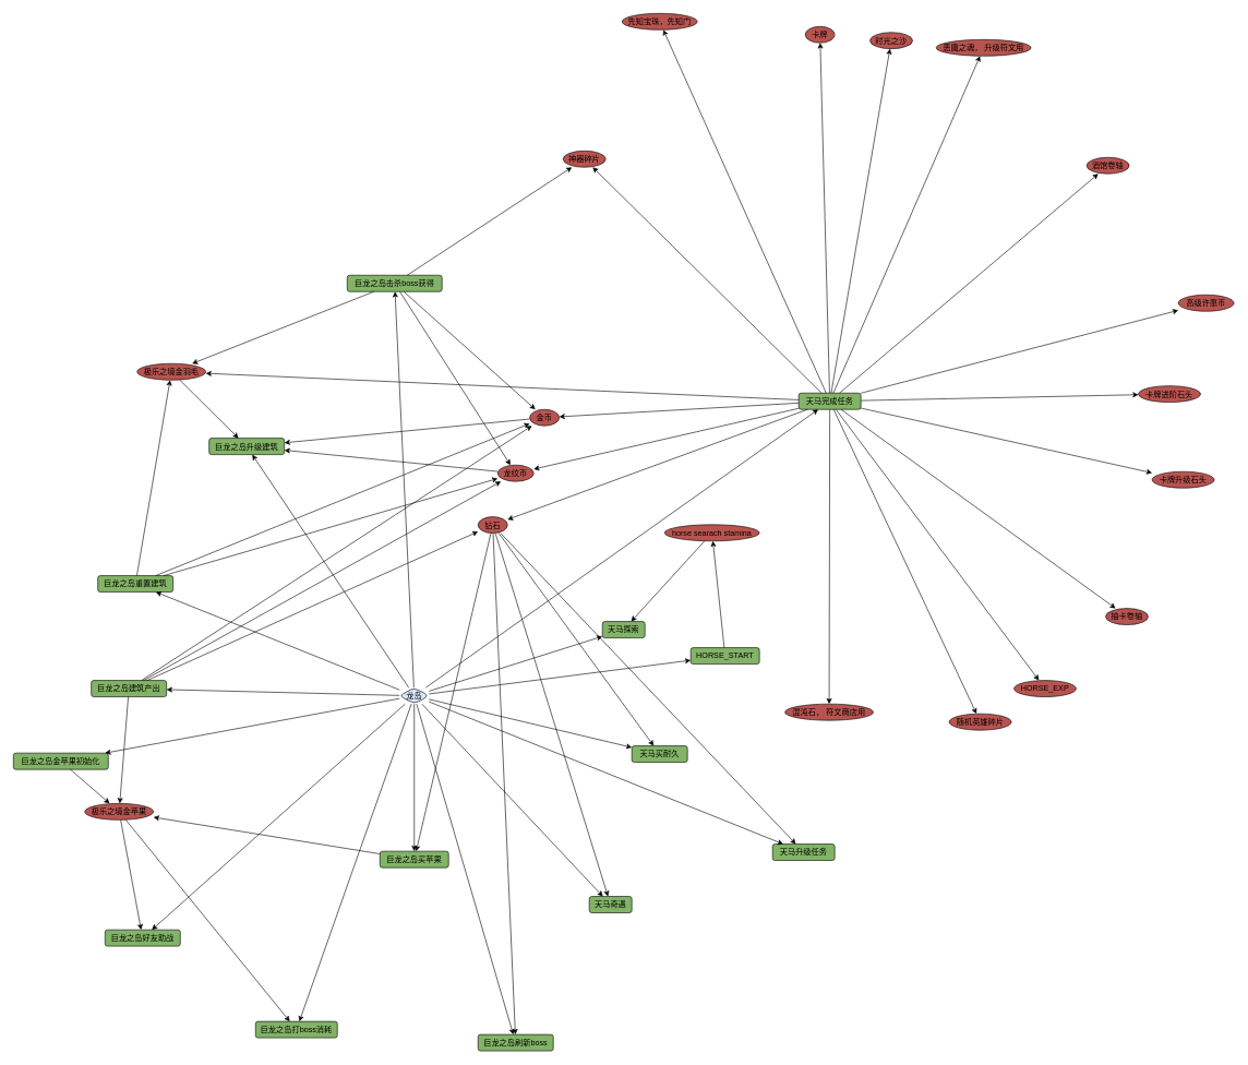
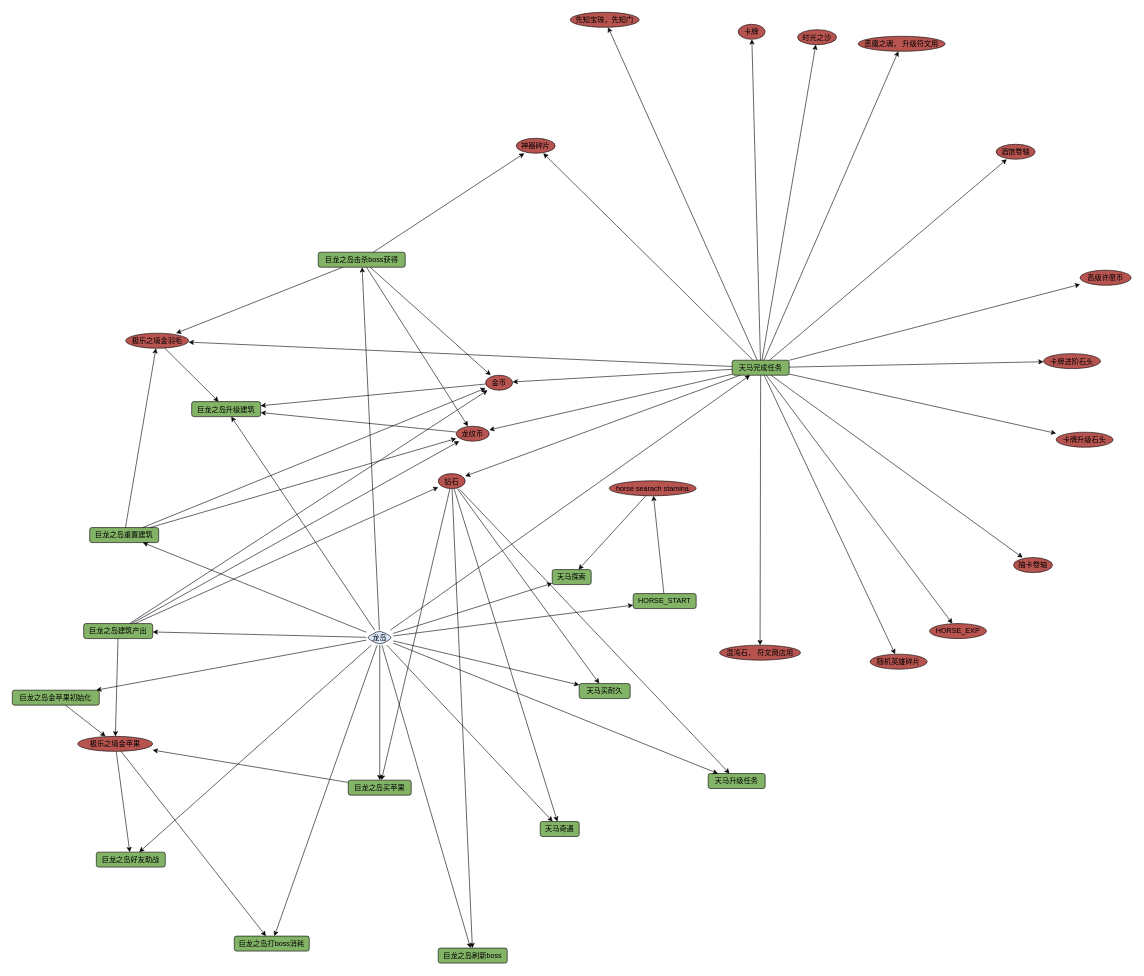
  <mxCell id="0" />
  <mxCell id="1" parent="0" />
- <mxCell id="2" value="极乐之境金苹果" style="whiteSpace=wrap;html=1;rounded=1;fillColor=#b85450;strokeColor=#000000;shape=ellipse;" vertex="1" parent="1"><mxGeometry x="129" y="1227" width="105" height="25" as="geometry" /></mxCell>
+ <mxCell id="2" value="极乐之境金苹果" style="whiteSpace=wrap;html=1;rounded=1;fillColor=#b85450;strokeColor=#000000;shape=ellipse;" vertex="1" parent="1"><mxGeometry x="129" y="1227" width="125" height="25" as="geometry" /></mxCell>
  <mxCell id="3" value="巨龙之岛买苹果" style="whiteSpace=wrap;html=1;rounded=1;fillColor=#82b366;strokeColor=#000000;shape=rectangle;" vertex="1" parent="1"><mxGeometry x="580" y="1300" width="105" height="25" as="geometry" /></mxCell>
  <mxCell id="4" value="极乐之境金羽毛" style="whiteSpace=wrap;html=1;rounded=1;fillColor=#b85450;strokeColor=#000000;shape=ellipse;" vertex="1" parent="1"><mxGeometry x="209" y="555" width="105" height="25" as="geometry" /></mxCell>
  <mxCell id="5" value="巨龙之岛建筑产出" style="whiteSpace=wrap;html=1;rounded=1;fillColor=#82b366;strokeColor=#000000;shape=rectangle;" vertex="1" parent="1"><mxGeometry x="139" y="1039" width="115" height="25" as="geometry" /></mxCell>
  <mxCell id="6" value="卡牌进阶石头" style="whiteSpace=wrap;html=1;rounded=1;fillColor=#b85450;strokeColor=#000000;shape=ellipse;" vertex="1" parent="1"><mxGeometry x="1739" y="589" width="95" height="25" as="geometry" /></mxCell>
  <mxCell id="7" value="龙岛" style="whiteSpace=wrap;html=1;rounded=1;fillColor=#dae8fc;strokeColor=#000000;shape=rhombus;" vertex="1" parent="1"><mxGeometry x="610" y="1050" width="45" height="25" as="geometry" /></mxCell>
  <mxCell id="8" value="天马升级任务" style="whiteSpace=wrap;html=1;rounded=1;fillColor=#82b366;strokeColor=#000000;shape=rectangle;" vertex="1" parent="1"><mxGeometry x="1180" y="1289" width="95" height="25" as="geometry" /></mxCell>
  <mxCell id="9" value="神器碎片" style="whiteSpace=wrap;html=1;rounded=1;fillColor=#b85450;strokeColor=#000000;shape=ellipse;" vertex="1" parent="1"><mxGeometry x="860" y="230" width="65" height="25" as="geometry" /></mxCell>
  <mxCell id="10" value="天马探索" style="whiteSpace=wrap;html=1;rounded=1;fillColor=#82b366;strokeColor=#000000;shape=rectangle;" vertex="1" parent="1"><mxGeometry x="920" y="949" width="65" height="25" as="geometry" /></mxCell>
  <mxCell id="11" value="混沌石， 符文商店用" style="whiteSpace=wrap;html=1;rounded=1;fillColor=#b85450;strokeColor=#000000;shape=ellipse;" vertex="1" parent="1"><mxGeometry x="1199" y="1075" width="135" height="25" as="geometry" /></mxCell>
  <mxCell id="12" value="巨龙之岛升级建筑" style="whiteSpace=wrap;html=1;rounded=1;fillColor=#82b366;strokeColor=#000000;shape=rectangle;" vertex="1" parent="1"><mxGeometry x="319" y="669" width="115" height="25" as="geometry" /></mxCell>
  <mxCell id="13" value="巨龙之岛金苹果初始化" style="whiteSpace=wrap;html=1;rounded=1;fillColor=#82b366;strokeColor=#000000;shape=rectangle;" vertex="1" parent="1"><mxGeometry x="20" y="1150" width="145" height="25" as="geometry" /></mxCell>
  <mxCell id="14" value="巨龙之岛击杀boss获得" style="whiteSpace=wrap;html=1;rounded=1;fillColor=#82b366;strokeColor=#000000;shape=rectangle;" vertex="1" parent="1"><mxGeometry x="530" y="420" width="145" height="25" as="geometry" /></mxCell>
  <mxCell id="15" value="horse searach stamina" style="whiteSpace=wrap;html=1;rounded=1;fillColor=#b85450;strokeColor=#000000;shape=ellipse;" vertex="1" parent="1"><mxGeometry x="1015" y="801" width="145" height="25" as="geometry" /></mxCell>
  <mxCell id="16" value="随机英雄碎片" style="whiteSpace=wrap;html=1;rounded=1;fillColor=#b85450;strokeColor=#000000;shape=ellipse;" vertex="1" parent="1"><mxGeometry x="1450" y="1090" width="95" height="25" as="geometry" /></mxCell>
  <mxCell id="17" value="高级许愿币" style="whiteSpace=wrap;html=1;rounded=1;fillColor=#b85450;strokeColor=#000000;shape=ellipse;" vertex="1" parent="1"><mxGeometry x="1800" y="450" width="85" height="25" as="geometry" /></mxCell>
  <mxCell id="18" value="天马买耐久" style="whiteSpace=wrap;html=1;rounded=1;fillColor=#82b366;strokeColor=#000000;shape=rectangle;" vertex="1" parent="1"><mxGeometry x="965" y="1139" width="85" height="25" as="geometry" /></mxCell>
  <mxCell id="19" value="酒馆卷轴" style="whiteSpace=wrap;html=1;rounded=1;fillColor=#b85450;strokeColor=#000000;shape=ellipse;" vertex="1" parent="1"><mxGeometry x="1660" y="240" width="65" height="25" as="geometry" /></mxCell>
  <mxCell id="20" value="巨龙之岛刷新boss" style="whiteSpace=wrap;html=1;rounded=1;fillColor=#82b366;strokeColor=#000000;shape=rectangle;" vertex="1" parent="1"><mxGeometry x="730" y="1580" width="115" height="25" as="geometry" /></mxCell>
  <mxCell id="21" value="卡牌升级石头" style="whiteSpace=wrap;html=1;rounded=1;fillColor=#b85450;strokeColor=#000000;shape=ellipse;" vertex="1" parent="1"><mxGeometry x="1760" y="720" width="95" height="25" as="geometry" /></mxCell>
  <mxCell id="22" value="龙纹币" style="whiteSpace=wrap;html=1;rounded=1;fillColor=#b85450;strokeColor=#000000;shape=ellipse;" vertex="1" parent="1"><mxGeometry x="760" y="710" width="55" height="25" as="geometry" /></mxCell>
  <mxCell id="23" value="巨龙之岛好友助战" style="whiteSpace=wrap;html=1;rounded=1;fillColor=#82b366;strokeColor=#000000;shape=rectangle;" vertex="1" parent="1"><mxGeometry x="160" y="1420" width="115" height="25" as="geometry" /></mxCell>
  <mxCell id="24" value="巨龙之岛打boss消耗" style="whiteSpace=wrap;html=1;rounded=1;fillColor=#82b366;strokeColor=#000000;shape=rectangle;" vertex="1" parent="1"><mxGeometry x="390" y="1560" width="125" height="25" as="geometry" /></mxCell>
  <mxCell id="25" value="先知宝珠，先知门" style="whiteSpace=wrap;html=1;rounded=1;fillColor=#b85450;strokeColor=#000000;shape=ellipse;" vertex="1" parent="1"><mxGeometry x="950" y="20" width="115" height="25" as="geometry" /></mxCell>
  <mxCell id="26" value="天马完成任务" style="whiteSpace=wrap;html=1;rounded=1;fillColor=#82b366;strokeColor=#000000;shape=rectangle;" vertex="1" parent="1"><mxGeometry x="1220" y="600" width="95" height="25" as="geometry" /></mxCell>
  <mxCell id="27" value="抽卡卷轴" style="whiteSpace=wrap;html=1;rounded=1;fillColor=#b85450;strokeColor=#000000;shape=ellipse;" vertex="1" parent="1"><mxGeometry x="1689" y="929" width="65" height="25" as="geometry" /></mxCell>
  <mxCell id="28" value="HORSE_EXP" style="whiteSpace=wrap;html=1;rounded=1;fillColor=#b85450;strokeColor=#000000;shape=ellipse;" vertex="1" parent="1"><mxGeometry x="1549" y="1039" width="95" height="25" as="geometry" /></mxCell>
  <mxCell id="29" value="金币" style="whiteSpace=wrap;html=1;rounded=1;fillColor=#b85450;strokeColor=#000000;shape=ellipse;" vertex="1" parent="1"><mxGeometry x="809" y="625" width="45" height="25" as="geometry" /></mxCell>
  <mxCell id="30" value="HORSE_START" style="whiteSpace=wrap;html=1;rounded=1;fillColor=#82b366;strokeColor=#000000;shape=rectangle;" vertex="1" parent="1"><mxGeometry x="1055" y="989" width="105" height="25" as="geometry" /></mxCell>
  <mxCell id="31" value="卡牌" style="whiteSpace=wrap;html=1;rounded=1;fillColor=#b85450;strokeColor=#000000;shape=ellipse;" vertex="1" parent="1"><mxGeometry x="1230" y="40" width="45" height="25" as="geometry" /></mxCell>
  <mxCell id="32" value="恶魔之魂， 升级符文用" style="whiteSpace=wrap;html=1;rounded=1;fillColor=#b85450;strokeColor=#000000;shape=ellipse;" vertex="1" parent="1"><mxGeometry x="1430" y="60" width="145" height="25" as="geometry" /></mxCell>
  <mxCell id="33" value="钻石" style="whiteSpace=wrap;html=1;rounded=1;fillColor=#b85450;strokeColor=#000000;shape=ellipse;" vertex="1" parent="1"><mxGeometry x="730" y="789" width="45" height="25" as="geometry" /></mxCell>
  <mxCell id="34" value="巨龙之岛重置建筑" style="whiteSpace=wrap;html=1;rounded=1;fillColor=#82b366;strokeColor=#000000;shape=rectangle;" vertex="1" parent="1"><mxGeometry x="149" y="879" width="115" height="25" as="geometry" /></mxCell>
  <mxCell id="35" value="时光之沙" style="whiteSpace=wrap;html=1;rounded=1;fillColor=#b85450;strokeColor=#000000;shape=ellipse;" vertex="1" parent="1"><mxGeometry x="1329" y="49" width="65" height="25" as="geometry" /></mxCell>
  <mxCell id="36" value="天马奇遇" style="whiteSpace=wrap;html=1;rounded=1;fillColor=#82b366;strokeColor=#000000;shape=rectangle;" vertex="1" parent="1"><mxGeometry x="900" y="1369" width="65" height="25" as="geometry" /></mxCell>
  <mxCell id="37" value="" style="curved=1;fontSize=11;noEdgeStyle=1;" edge="1" parent="1" source="2" target="24"><mxGeometry relative="1" as="geometry"><Array as="points" /></mxGeometry></mxCell>
  <mxCell id="38" value="" style="curved=1;fontSize=11;noEdgeStyle=1;" edge="1" parent="1" source="2" target="23"><mxGeometry relative="1" as="geometry"><Array as="points" /></mxGeometry></mxCell>
  <mxCell id="39" value="" style="curved=1;fontSize=11;noEdgeStyle=1;" edge="1" parent="1" source="3" target="2"><mxGeometry relative="1" as="geometry"><Array as="points" /></mxGeometry></mxCell>
  <mxCell id="40" value="" style="curved=1;fontSize=11;noEdgeStyle=1;" edge="1" parent="1" source="4" target="12"><mxGeometry relative="1" as="geometry"><Array as="points" /></mxGeometry></mxCell>
  <mxCell id="41" value="" style="fontSize=11;noEdgeStyle=1;" edge="1" parent="1" source="5" target="29"><mxGeometry relative="1" as="geometry" /></mxCell>
  <mxCell id="42" value="" style="curved=1;fontSize=11;noEdgeStyle=1;" edge="1" parent="1" source="5" target="33"><mxGeometry relative="1" as="geometry"><Array as="points" /></mxGeometry></mxCell>
  <mxCell id="43" value="" style="fontSize=11;rounded=1;edgeStyle=orthogonalEdgeStyle;noEdgeStyle=1;" edge="1" parent="1" source="5" target="2"><mxGeometry relative="1" as="geometry" /></mxCell>
  <mxCell id="44" value="" style="curved=1;fontSize=11;noEdgeStyle=1;" edge="1" parent="1" source="5" target="22"><mxGeometry relative="1" as="geometry"><Array as="points" /></mxGeometry></mxCell>
  <mxCell id="45" value="" style="curved=1;fontSize=11;noEdgeStyle=1;" edge="1" parent="1" source="7" target="30"><mxGeometry relative="1" as="geometry"><Array as="points" /></mxGeometry></mxCell>
  <mxCell id="46" value="" style="fontSize=11;rounded=1;edgeStyle=orthogonalEdgeStyle;noEdgeStyle=1;" edge="1" parent="1" source="7" target="8"><mxGeometry relative="1" as="geometry" /></mxCell>
  <mxCell id="47" value="" style="curved=1;fontSize=11;noEdgeStyle=1;" edge="1" parent="1" source="7" target="23"><mxGeometry relative="1" as="geometry"><Array as="points" /></mxGeometry></mxCell>
  <mxCell id="48" value="" style="fontSize=11;rounded=1;edgeStyle=orthogonalEdgeStyle;noEdgeStyle=1;" edge="1" parent="1" source="7" target="10"><mxGeometry relative="1" as="geometry" /></mxCell>
  <mxCell id="49" value="" style="fontSize=11;rounded=1;edgeStyle=orthogonalEdgeStyle;noEdgeStyle=1;" edge="1" parent="1" source="7" target="24"><mxGeometry relative="1" as="geometry" /></mxCell>
  <mxCell id="50" value="" style="fontSize=11;rounded=1;edgeStyle=orthogonalEdgeStyle;noEdgeStyle=1;" edge="1" parent="1" source="7" target="3"><mxGeometry relative="1" as="geometry" /></mxCell>
  <mxCell id="51" value="" style="fontSize=11;rounded=1;edgeStyle=orthogonalEdgeStyle;noEdgeStyle=1;" edge="1" parent="1" source="7" target="13"><mxGeometry relative="1" as="geometry" /></mxCell>
  <mxCell id="52" value="" style="fontSize=11;rounded=1;edgeStyle=orthogonalEdgeStyle;noEdgeStyle=1;" edge="1" parent="1" source="7" target="12"><mxGeometry relative="1" as="geometry" /></mxCell>
  <mxCell id="53" value="" style="curved=1;fontSize=11;noEdgeStyle=1;" edge="1" parent="1" source="7" target="14"><mxGeometry relative="1" as="geometry"><Array as="points" /></mxGeometry></mxCell>
  <mxCell id="54" value="" style="curved=1;fontSize=11;noEdgeStyle=1;" edge="1" parent="1" source="7" target="5"><mxGeometry relative="1" as="geometry"><Array as="points" /></mxGeometry></mxCell>
  <mxCell id="55" value="" style="curved=1;fontSize=11;noEdgeStyle=1;" edge="1" parent="1" source="7" target="26"><mxGeometry relative="1" as="geometry"><Array as="points" /></mxGeometry></mxCell>
  <mxCell id="56" value="" style="curved=1;fontSize=11;noEdgeStyle=1;" edge="1" parent="1" source="7" target="18"><mxGeometry relative="1" as="geometry"><Array as="points" /></mxGeometry></mxCell>
  <mxCell id="57" value="" style="curved=1;fontSize=11;noEdgeStyle=1;" edge="1" parent="1" source="7" target="34"><mxGeometry relative="1" as="geometry"><Array as="points" /></mxGeometry></mxCell>
  <mxCell id="58" value="" style="curved=1;fontSize=11;noEdgeStyle=1;" edge="1" parent="1" source="7" target="20"><mxGeometry relative="1" as="geometry"><Array as="points" /></mxGeometry></mxCell>
  <mxCell id="59" value="" style="curved=1;fontSize=11;noEdgeStyle=1;" edge="1" parent="1" source="7" target="36"><mxGeometry relative="1" as="geometry"><Array as="points" /></mxGeometry></mxCell>
  <mxCell id="60" value="" style="curved=1;fontSize=11;noEdgeStyle=1;" edge="1" parent="1" source="13" target="2"><mxGeometry relative="1" as="geometry"><Array as="points" /></mxGeometry></mxCell>
  <mxCell id="61" value="" style="curved=1;fontSize=11;noEdgeStyle=1;" edge="1" parent="1" source="14" target="4"><mxGeometry relative="1" as="geometry"><Array as="points" /></mxGeometry></mxCell>
  <mxCell id="62" value="" style="curved=1;fontSize=11;noEdgeStyle=1;" edge="1" parent="1" source="14" target="9"><mxGeometry relative="1" as="geometry"><Array as="points" /></mxGeometry></mxCell>
  <mxCell id="63" value="" style="curved=1;fontSize=11;noEdgeStyle=1;" edge="1" parent="1" source="14" target="22"><mxGeometry relative="1" as="geometry"><Array as="points" /></mxGeometry></mxCell>
  <mxCell id="64" value="" style="fontSize=11;noEdgeStyle=1;" edge="1" parent="1" source="14" target="29"><mxGeometry relative="1" as="geometry" /></mxCell>
  <mxCell id="65" value="" style="fontSize=11;edgeStyle=orthogonalEdgeStyle;jumpStyle=none;noEdgeStyle=1;" edge="1" parent="1" source="15" target="10"><mxGeometry relative="1" as="geometry" /></mxCell>
  <mxCell id="66" value="" style="curved=1;fontSize=11;noEdgeStyle=1;" edge="1" parent="1" source="22" target="12"><mxGeometry relative="1" as="geometry"><Array as="points" /></mxGeometry></mxCell>
  <mxCell id="67" value="" style="curved=1;fontSize=11;noEdgeStyle=1;" edge="1" parent="1" source="26" target="21"><mxGeometry relative="1" as="geometry"><Array as="points" /></mxGeometry></mxCell>
  <mxCell id="68" value="" style="curved=1;fontSize=11;noEdgeStyle=1;" edge="1" parent="1" source="26" target="6"><mxGeometry relative="1" as="geometry"><Array as="points" /></mxGeometry></mxCell>
  <mxCell id="69" value="" style="curved=1;fontSize=11;noEdgeStyle=1;" edge="1" parent="1" source="26" target="9"><mxGeometry relative="1" as="geometry"><Array as="points" /></mxGeometry></mxCell>
  <mxCell id="70" value="" style="curved=1;fontSize=11;noEdgeStyle=1;" edge="1" parent="1" source="26" target="4"><mxGeometry relative="1" as="geometry"><Array as="points" /></mxGeometry></mxCell>
  <mxCell id="71" value="" style="curved=1;fontSize=11;noEdgeStyle=1;" edge="1" parent="1" source="26" target="31"><mxGeometry relative="1" as="geometry"><Array as="points" /></mxGeometry></mxCell>
  <mxCell id="72" value="" style="curved=1;fontSize=11;noEdgeStyle=1;" edge="1" parent="1" source="26" target="22"><mxGeometry relative="1" as="geometry"><Array as="points" /></mxGeometry></mxCell>
  <mxCell id="73" value="" style="curved=1;fontSize=11;noEdgeStyle=1;" edge="1" parent="1" source="26" target="11"><mxGeometry relative="1" as="geometry"><Array as="points" /></mxGeometry></mxCell>
  <mxCell id="74" value="" style="curved=1;fontSize=11;noEdgeStyle=1;" edge="1" parent="1" source="26" target="16"><mxGeometry relative="1" as="geometry"><Array as="points" /></mxGeometry></mxCell>
  <mxCell id="75" value="" style="curved=1;fontSize=11;noEdgeStyle=1;" edge="1" parent="1" source="26" target="25"><mxGeometry relative="1" as="geometry"><Array as="points" /></mxGeometry></mxCell>
  <mxCell id="76" value="" style="curved=1;fontSize=11;noEdgeStyle=1;" edge="1" parent="1" source="26" target="32"><mxGeometry relative="1" as="geometry"><Array as="points" /></mxGeometry></mxCell>
  <mxCell id="77" value="" style="curved=1;fontSize=11;noEdgeStyle=1;" edge="1" parent="1" source="26" target="35"><mxGeometry relative="1" as="geometry"><Array as="points" /></mxGeometry></mxCell>
  <mxCell id="78" value="" style="curved=1;fontSize=11;noEdgeStyle=1;" edge="1" parent="1" source="26" target="33"><mxGeometry relative="1" as="geometry"><Array as="points" /></mxGeometry></mxCell>
  <mxCell id="79" value="" style="curved=1;fontSize=11;noEdgeStyle=1;" edge="1" parent="1" source="26" target="27"><mxGeometry relative="1" as="geometry"><Array as="points" /></mxGeometry></mxCell>
  <mxCell id="80" value="" style="curved=1;fontSize=11;noEdgeStyle=1;" edge="1" parent="1" source="26" target="17"><mxGeometry relative="1" as="geometry"><Array as="points" /></mxGeometry></mxCell>
  <mxCell id="81" value="" style="curved=1;fontSize=11;noEdgeStyle=1;" edge="1" parent="1" source="26" target="28"><mxGeometry relative="1" as="geometry"><Array as="points" /></mxGeometry></mxCell>
  <mxCell id="82" value="" style="curved=1;fontSize=11;noEdgeStyle=1;" edge="1" parent="1" source="26" target="19"><mxGeometry relative="1" as="geometry"><Array as="points" /></mxGeometry></mxCell>
  <mxCell id="83" value="" style="fontSize=11;noEdgeStyle=1;" edge="1" parent="1" source="26" target="29"><mxGeometry relative="1" as="geometry" /></mxCell>
  <mxCell id="84" value="" style="curved=1;fontSize=11;noEdgeStyle=1;" edge="1" parent="1" source="29" target="12"><mxGeometry relative="1" as="geometry"><Array as="points" /></mxGeometry></mxCell>
  <mxCell id="85" value="" style="curved=1;fontSize=11;noEdgeStyle=1;" edge="1" parent="1" source="30" target="15"><mxGeometry relative="1" as="geometry"><Array as="points" /></mxGeometry></mxCell>
  <mxCell id="86" value="" style="curved=1;fontSize=11;noEdgeStyle=1;" edge="1" parent="1" source="33" target="8"><mxGeometry relative="1" as="geometry"><Array as="points" /></mxGeometry></mxCell>
  <mxCell id="87" value="" style="curved=1;fontSize=11;noEdgeStyle=1;" edge="1" parent="1" source="33" target="3"><mxGeometry relative="1" as="geometry"><Array as="points" /></mxGeometry></mxCell>
  <mxCell id="88" value="" style="curved=1;fontSize=11;noEdgeStyle=1;" edge="1" parent="1" source="33" target="18"><mxGeometry relative="1" as="geometry"><Array as="points" /></mxGeometry></mxCell>
  <mxCell id="89" value="" style="curved=1;fontSize=11;noEdgeStyle=1;" edge="1" parent="1" source="33" target="20"><mxGeometry relative="1" as="geometry"><Array as="points" /></mxGeometry></mxCell>
  <mxCell id="90" value="" style="curved=1;fontSize=11;noEdgeStyle=1;" edge="1" parent="1" source="33" target="36"><mxGeometry relative="1" as="geometry"><Array as="points" /></mxGeometry></mxCell>
  <mxCell id="91" value="" style="fontSize=11;noEdgeStyle=1;" edge="1" parent="1" source="34" target="29"><mxGeometry relative="1" as="geometry" /></mxCell>
  <mxCell id="92" value="" style="curved=1;fontSize=11;noEdgeStyle=1;" edge="1" parent="1" source="34" target="4"><mxGeometry relative="1" as="geometry"><Array as="points" /></mxGeometry></mxCell>
  <mxCell id="93" value="" style="curved=1;fontSize=11;noEdgeStyle=1;" edge="1" parent="1" source="34" target="22"><mxGeometry relative="1" as="geometry"><Array as="points" /></mxGeometry></mxCell>
